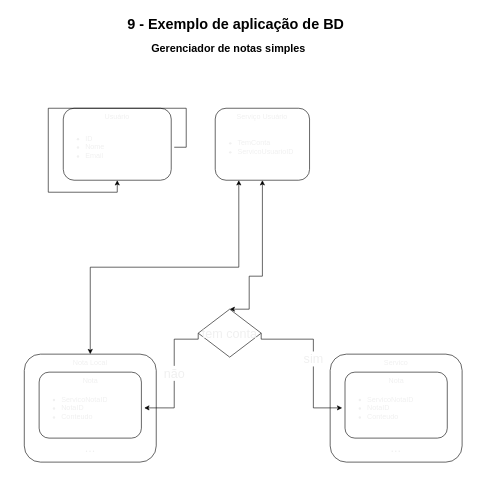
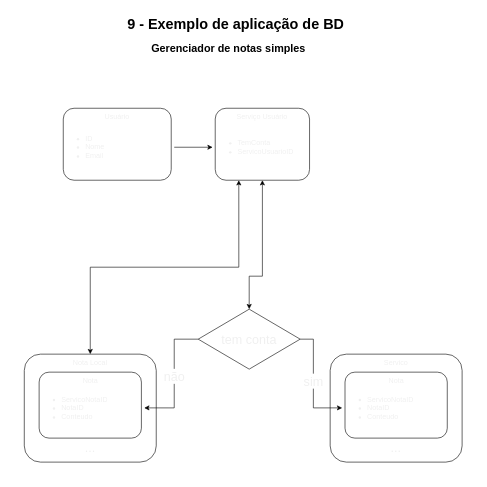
  <mxCell id="0" />
  <mxCell id="1" parent="0" />
  <mxCell id="2" value="&lt;h1&gt;9 - Exemplo de aplicação de BD&lt;/h1&gt;&lt;blockquote style=&quot;margin: 0 0 0 40px ; border: none ; padding: 0px&quot;&gt;&lt;h2&gt;Gerenciador de notas simples&lt;/h2&gt;&lt;/blockquote&gt;" style="text;html=1;strokeColor=none;fillColor=none;spacing=5;spacingTop=-20;whiteSpace=wrap;overflow=hidden;rounded=0;" vertex="1" parent="1"><mxGeometry x="207" y="20" width="373" height="120" as="geometry" /></mxCell>
  <mxCell id="3" value="" style="group" vertex="1" connectable="0" parent="1"><mxGeometry x="100" y="180" width="190" height="120" as="geometry" /></mxCell>
  <mxCell id="4" value="Usuário" style="rounded=1;whiteSpace=wrap;html=1;sketch=0;fontColor=#f0f0f0;verticalAlign=top;" vertex="1" parent="3"><mxGeometry x="5" width="180" height="120" as="geometry" /></mxCell>
  <mxCell id="5" value="&lt;ul&gt;&lt;li&gt;ID&lt;/li&gt;&lt;li&gt;Nome&lt;/li&gt;&lt;li&gt;Email&lt;/li&gt;&lt;/ul&gt;" style="text;strokeColor=none;fillColor=none;html=1;whiteSpace=wrap;verticalAlign=middle;overflow=hidden;sketch=0;fontColor=#f0f0f0;align=left;" vertex="1" parent="3"><mxGeometry y="20" width="190" height="90" as="geometry" /></mxCell>
  <mxCell id="6" value="" style="group" vertex="1" connectable="0" parent="1"><mxGeometry x="354" y="180" width="166" height="120" as="geometry" /></mxCell>
  <mxCell id="7" value="Serviço Usuário" style="rounded=1;whiteSpace=wrap;html=1;sketch=0;fontColor=#f0f0f0;verticalAlign=top;" vertex="1" parent="6"><mxGeometry x="4.368" width="157.263" height="120" as="geometry" /></mxCell>
  <mxCell id="8" value="&lt;ul&gt;&lt;li&gt;TemConta&lt;/li&gt;&lt;li&gt;ServicoUsuarioID&lt;/li&gt;&lt;/ul&gt;" style="text;strokeColor=none;fillColor=none;html=1;whiteSpace=wrap;verticalAlign=middle;overflow=hidden;sketch=0;fontColor=#f0f0f0;align=left;" vertex="1" parent="6"><mxGeometry y="20" width="166" height="90" as="geometry" /></mxCell>
- <mxCell id="9" style="edgeStyle=orthogonalEdgeStyle;rounded=0;orthogonalLoop=1;jettySize=auto;html=1;exitX=1;exitY=0.5;exitDx=0;exitDy=0;fontColor=#f0f0f0;" edge="1" parent="1" source="5" target="4"><mxGeometry relative="1" as="geometry" /></mxCell>
+ <mxCell id="9" style="edgeStyle=orthogonalEdgeStyle;rounded=0;orthogonalLoop=1;jettySize=auto;html=1;exitX=1;exitY=0.5;exitDx=0;exitDy=0;entryX=0;entryY=0.5;entryDx=0;entryDy=0;fontColor=#f0f0f0;" edge="1" parent="1" source="5" target="8"><mxGeometry relative="1" as="geometry" /></mxCell>
  <mxCell id="10" value="" style="group" vertex="1" connectable="0" parent="1"><mxGeometry x="20" y="570" width="260" height="220" as="geometry" /></mxCell>
  <mxCell id="11" value="Nota Local" style="rounded=1;whiteSpace=wrap;html=1;sketch=0;fontColor=#f0f0f0;align=center;verticalAlign=top;" vertex="1" parent="10"><mxGeometry x="20" y="20" width="220" height="180" as="geometry" /></mxCell>
  <mxCell id="12" value="" style="group;verticalAlign=top;" vertex="1" connectable="0" parent="10"><mxGeometry x="40" y="50" width="180" height="110" as="geometry" /></mxCell>
  <mxCell id="13" value="Nota" style="rounded=1;whiteSpace=wrap;html=1;sketch=0;fontColor=#f0f0f0;verticalAlign=top;" vertex="1" parent="12"><mxGeometry x="4.737" width="170.526" height="110.0" as="geometry" /></mxCell>
  <mxCell id="14" value="&lt;ul&gt;&lt;li&gt;ServicoNotaID&lt;/li&gt;&lt;li&gt;NotaID&lt;/li&gt;&lt;li&gt;Conteudo&lt;/li&gt;&lt;/ul&gt;" style="text;strokeColor=none;fillColor=none;html=1;whiteSpace=wrap;verticalAlign=middle;overflow=hidden;sketch=0;fontColor=#f0f0f0;align=left;" vertex="1" parent="12"><mxGeometry y="18.333" width="180" height="82.5" as="geometry" /></mxCell>
  <mxCell id="15" value="..." style="text;html=1;strokeColor=none;fillColor=none;align=center;verticalAlign=bottom;whiteSpace=wrap;rounded=0;sketch=0;fontColor=#f0f0f0;fontSize=21;" vertex="1" parent="10"><mxGeometry x="110" y="170" width="40" height="20" as="geometry" /></mxCell>
  <mxCell id="16" value="" style="group" vertex="1" connectable="0" parent="1"><mxGeometry x="530" y="570" width="260" height="220" as="geometry" /></mxCell>
  <mxCell id="17" value="Servico" style="rounded=1;whiteSpace=wrap;html=1;sketch=0;fontColor=#f0f0f0;align=center;verticalAlign=top;" vertex="1" parent="16"><mxGeometry x="20" y="20" width="220" height="180" as="geometry" /></mxCell>
  <mxCell id="18" value="" style="group;verticalAlign=top;" vertex="1" connectable="0" parent="16"><mxGeometry x="40" y="50" width="180" height="110" as="geometry" /></mxCell>
  <mxCell id="19" value="Nota" style="rounded=1;whiteSpace=wrap;html=1;sketch=0;fontColor=#f0f0f0;verticalAlign=top;" vertex="1" parent="18"><mxGeometry x="4.737" width="170.526" height="110.0" as="geometry" /></mxCell>
  <mxCell id="20" value="&lt;ul&gt;&lt;li&gt;ServicoNotaID&lt;/li&gt;&lt;li&gt;NotaID&lt;/li&gt;&lt;li&gt;Conteudo&lt;/li&gt;&lt;/ul&gt;" style="text;strokeColor=none;fillColor=none;html=1;whiteSpace=wrap;verticalAlign=middle;overflow=hidden;sketch=0;fontColor=#f0f0f0;align=left;" vertex="1" parent="18"><mxGeometry y="18.333" width="180" height="82.5" as="geometry" /></mxCell>
  <mxCell id="21" value="..." style="text;html=1;strokeColor=none;fillColor=none;align=center;verticalAlign=bottom;whiteSpace=wrap;rounded=0;sketch=0;fontColor=#f0f0f0;fontSize=21;" vertex="1" parent="16"><mxGeometry x="110" y="170" width="40" height="20" as="geometry" /></mxCell>
  <mxCell id="22" value="não" style="edgeStyle=orthogonalEdgeStyle;rounded=0;orthogonalLoop=1;jettySize=auto;html=1;fontSize=21;fontColor=#f0f0f0;entryX=1;entryY=0.5;entryDx=0;entryDy=0;exitX=0;exitY=0.5;exitDx=0;exitDy=0;shadow=0;" edge="1" parent="1" source="26" target="14"><mxGeometry relative="1" as="geometry"><mxPoint x="110" y="390" as="targetPoint" /><mxPoint x="340" y="360" as="sourcePoint" /><Array as="points"><mxPoint x="290" y="565" /><mxPoint x="290" y="680" /></Array></mxGeometry></mxCell>
  <mxCell id="23" value="sim" style="edgeStyle=orthogonalEdgeStyle;rounded=0;orthogonalLoop=1;jettySize=auto;html=1;exitX=1;exitY=0.5;exitDx=0;exitDy=0;entryX=0;entryY=0.5;entryDx=0;entryDy=0;fontSize=21;fontColor=#f0f0f0;" edge="1" parent="1" source="26" target="20"><mxGeometry relative="1" as="geometry"><Array as="points"><mxPoint x="522" y="565" /><mxPoint x="522" y="680" /></Array></mxGeometry></mxCell>
  <mxCell id="24" style="edgeStyle=orthogonalEdgeStyle;rounded=0;orthogonalLoop=1;jettySize=auto;html=1;exitX=0.5;exitY=0;exitDx=0;exitDy=0;entryX=0.25;entryY=1;entryDx=0;entryDy=0;startArrow=classic;startFill=1;fontSize=21;fontColor=#f0f0f0;" edge="1" parent="1" source="11" target="7"><mxGeometry relative="1" as="geometry" /></mxCell>
  <mxCell id="25" style="edgeStyle=orthogonalEdgeStyle;rounded=0;sketch=0;orthogonalLoop=1;jettySize=auto;html=1;exitX=0.5;exitY=0;exitDx=0;exitDy=0;entryX=0.5;entryY=1;entryDx=0;entryDy=0;shadow=0;startArrow=classic;startFill=1;fontSize=21;fontColor=#f0f0f0;" edge="1" parent="1" source="26" target="7"><mxGeometry relative="1" as="geometry"><Array as="points"><mxPoint x="415" y="460" /><mxPoint x="437" y="460" /></Array></mxGeometry></mxCell>
- <mxCell id="26" value="tem conta" style="rhombus;whiteSpace=wrap;html=1;sketch=0;fontSize=21;fontColor=#f0f0f0;align=center;" vertex="1" parent="1"><mxGeometry x="330" y="515" width="105" height="80" as="geometry" /></mxCell>
+ <mxCell id="26" value="tem conta" style="rhombus;whiteSpace=wrap;html=1;sketch=0;fontSize=21;fontColor=#f0f0f0;align=center;" vertex="1" parent="1"><mxGeometry x="330" y="515" width="170" height="100" as="geometry" /></mxCell>
